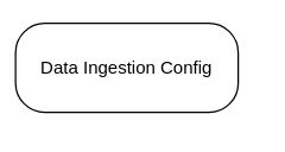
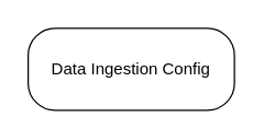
  <mxCell id="0" />
  <mxCell id="1" parent="0" />
- <mxCell id="2" value="Data Ingestion Config" style="rounded=1;whiteSpace=wrap;html=1;arcSize=33;" vertex="1" parent="1"><mxGeometry x="10" y="15" width="150" height="60" as="geometry" /></mxCell>
+ <mxCell id="2" value="Data Ingestion Config" style="rounded=1;whiteSpace=wrap;html=1;arcSize=33;" vertex="1" parent="1"><mxGeometry x="20" y="20" width="150" height="60" as="geometry" /></mxCell>
